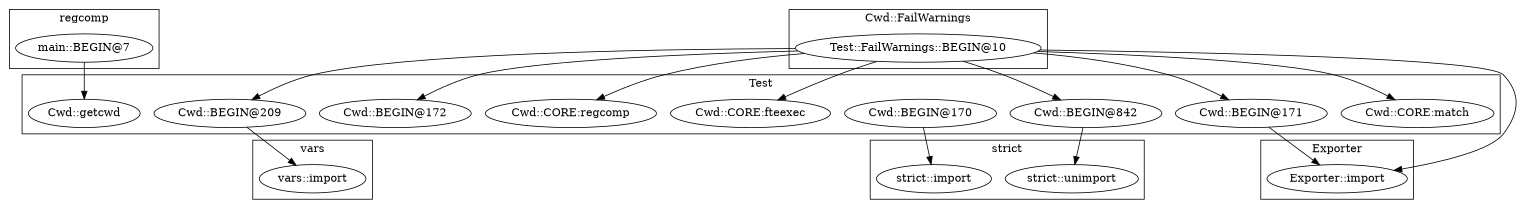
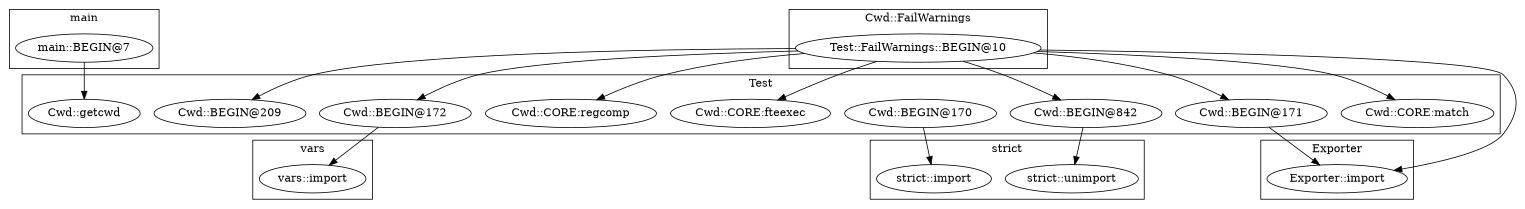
  digraph {
    "Cwd::BEGIN@172"
    "Cwd::CORE:fteexec"
    "Cwd::BEGIN@170"
    "Cwd::CORE:regcomp"
    "Cwd::BEGIN@209"
    "Cwd::BEGIN@171"
    "Cwd::CORE:match"
    "Cwd::BEGIN@842"
    "Cwd::getcwd"
    "strict::import"
    "strict::unimport"
    "Exporter::import"
    "main::BEGIN@7"
    "vars::import"
    "Test::FailWarnings::BEGIN@10"
    subgraph cluster_1 {
      label=Test
      "Cwd::BEGIN@172"
      "Cwd::CORE:fteexec"
      "Cwd::BEGIN@170"
      "Cwd::CORE:regcomp"
      "Cwd::BEGIN@209"
      "Cwd::BEGIN@171"
      "Cwd::CORE:match"
      "Cwd::BEGIN@842"
      "Cwd::getcwd"
    }
    subgraph cluster_2 {
      label="strict"
      "strict::import"
      "strict::unimport"
    }
    subgraph cluster_3 {
      label=Exporter
      "Exporter::import"
    }
    subgraph cluster_4 {
-     label=regcomp
+     label=main
      "main::BEGIN@7"
    }
    subgraph cluster_5 {
      label=vars
      "vars::import"
    }
    subgraph cluster_6 {
      label="Cwd::FailWarnings"
      "Test::FailWarnings::BEGIN@10"
    }
-   "Cwd::BEGIN@209" -> "vars::import"
+   "Cwd::BEGIN@172" -> "vars::import"
    "Cwd::BEGIN@170" -> "strict::import"
    "Cwd::BEGIN@171" -> "Exporter::import"
    "Cwd::BEGIN@842" -> "strict::unimport"
    "main::BEGIN@7" -> "Cwd::getcwd"
    "Test::FailWarnings::BEGIN@10" -> "Cwd::BEGIN@172"
    "Test::FailWarnings::BEGIN@10" -> "Cwd::CORE:fteexec"
    "Test::FailWarnings::BEGIN@10" -> "Cwd::CORE:regcomp"
    "Test::FailWarnings::BEGIN@10" -> "Cwd::BEGIN@209"
    "Test::FailWarnings::BEGIN@10" -> "Cwd::BEGIN@171"
    "Test::FailWarnings::BEGIN@10" -> "Cwd::CORE:match"
    "Test::FailWarnings::BEGIN@10" -> "Cwd::BEGIN@842"
    "Test::FailWarnings::BEGIN@10" -> "Exporter::import"
  }
